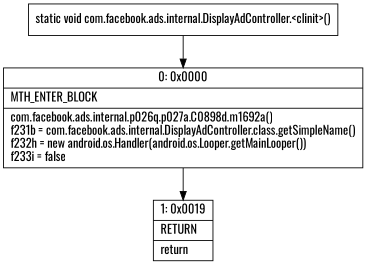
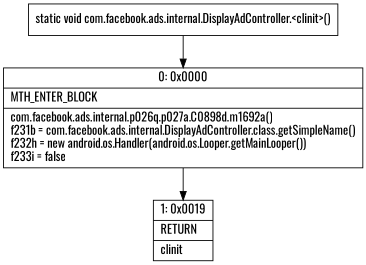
  digraph {
    fontname=Oswald
    node [shape=record fontname=Oswald]
    edge [fontname=Oswald]
    n1 [label="{0\:\ 0x0000|MTH_ENTER_BLOCK\l|com.facebook.ads.internal.p026q.p027a.C0898d.m1692a()\lf231b = com.facebook.ads.internal.DisplayAdController.class.getSimpleName()\lf232h = new android.os.Handler(android.os.Looper.getMainLooper())\lf233i = false\l}"]
-   n2 [label="{1\:\ 0x0019|RETURN\l|return\l}"]
+   n2 [label="{1\:\ 0x0019|RETURN\l|clinit\l}"]
    n3 [label="{static void com.facebook.ads.internal.DisplayAdController.\<clinit\>() }"]
    n1 -> n2
    n3 -> n1
  }
